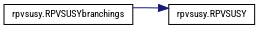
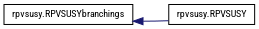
  digraph {
    rankdir=LR
    fontname="Roboto Condensed"
    node [color=black fillcolor=white fontname="Roboto Condensed" fontsize=10 shape=record style=filled]
    n1 [height=0.2 label="rpvsusy.RPVSUSYbranchings" width=0.4]
    n2 [height=0.2 label="rpvsusy.RPVSUSY" width=0.4]
-   n2 -> n1 [color=midnightblue dir=back fontname="Roboto Condensed" fontsize=10 labelfontname=Helvetica labelfontsize=10 style=solid]
+   n1 -> n2 [color=midnightblue dir=back fontname="Roboto Condensed" fontsize=10 labelfontname=Helvetica labelfontsize=10 style=solid]
  }
